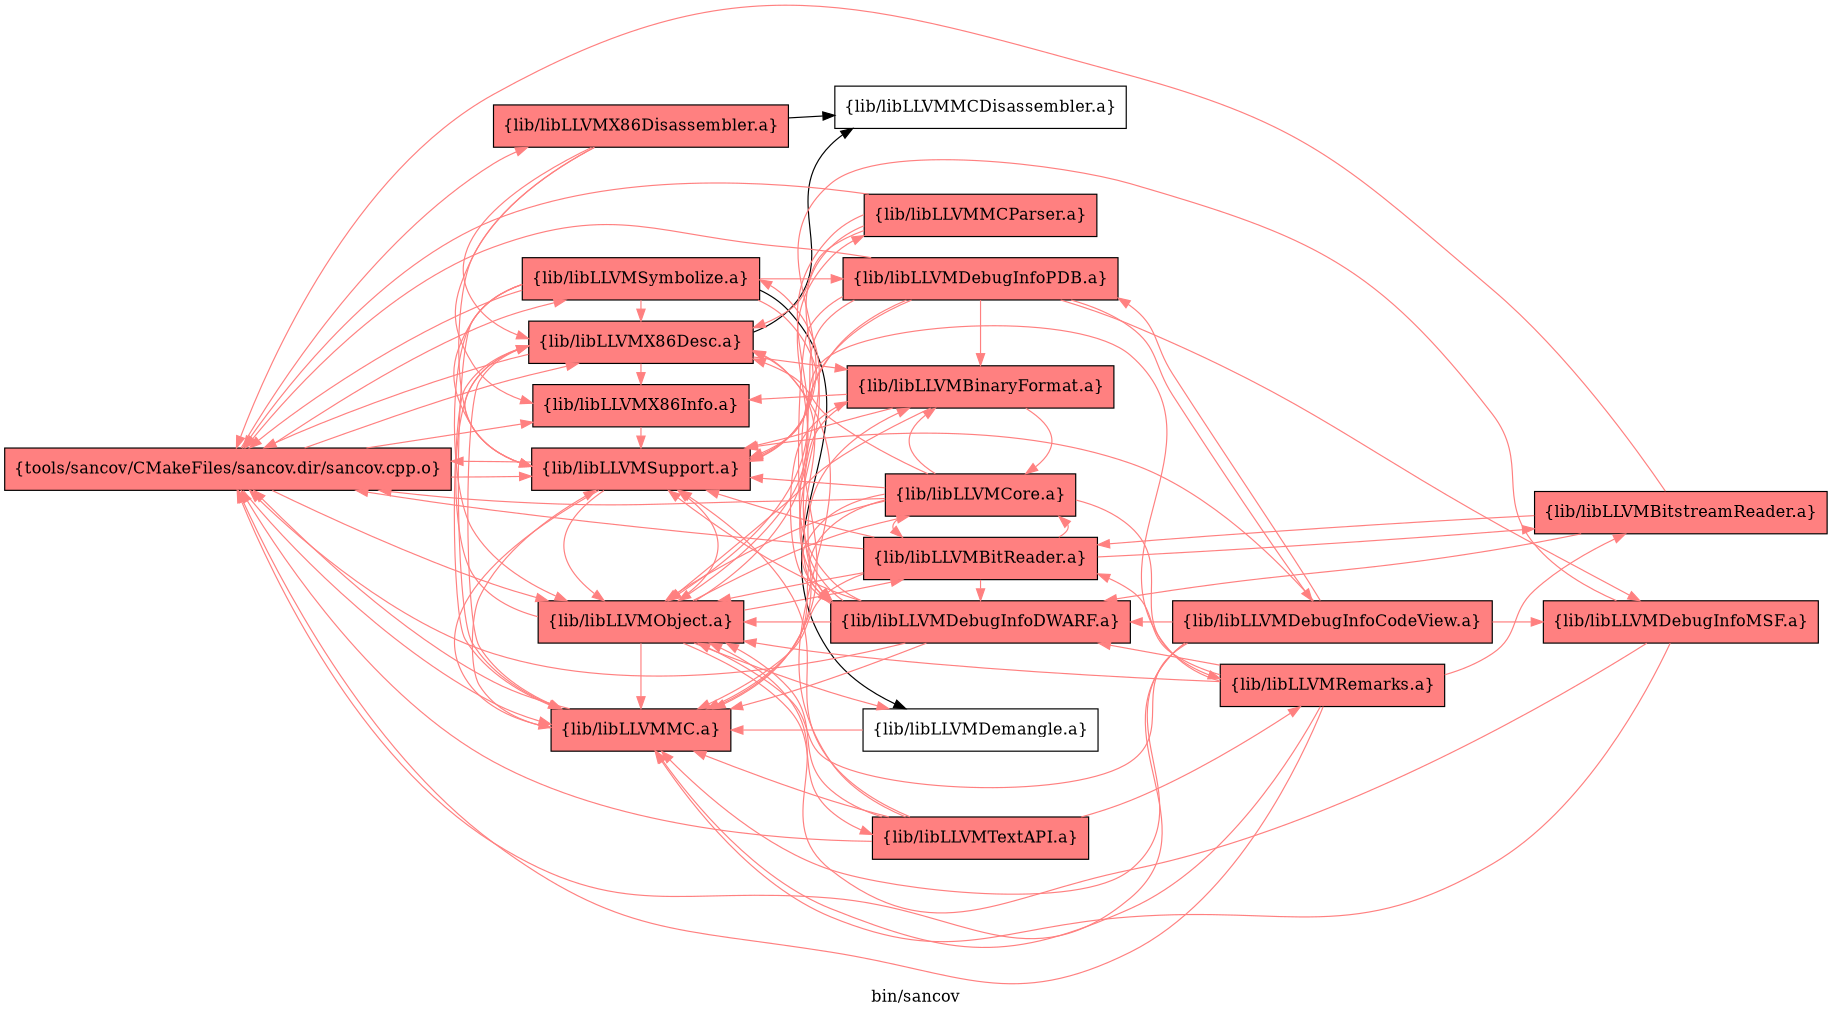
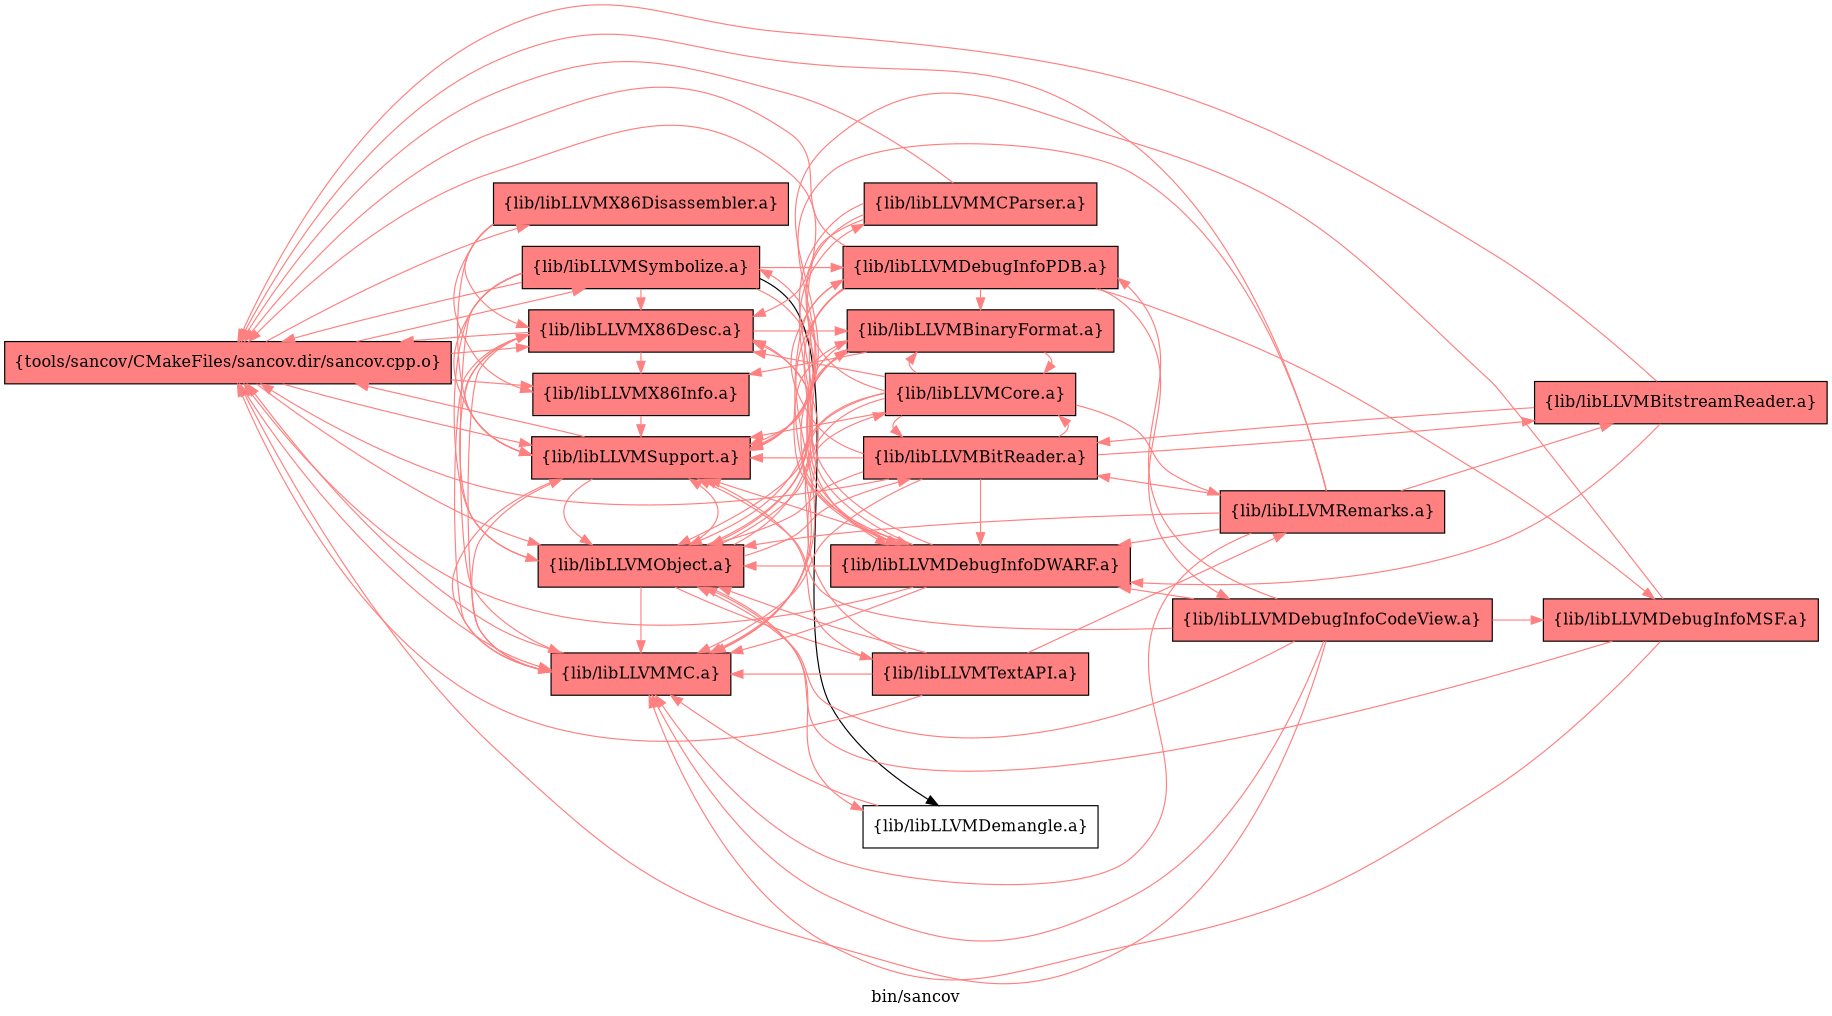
  digraph {
    label="bin/sancov"
    rankdir=LR
    node [fillcolor="1.000000 0.5 1" group=1 shape=box style=filled]
    edge [color="1.000000 0.5 1"]
    n1 [label="{tools/sancov/CMakeFiles/sancov.dir/sancov.cpp.o}"]
    n2 [label="{lib/libLLVMX86Desc.a}"]
    n3 [label="{lib/libLLVMX86Disassembler.a}"]
    n4 [label="{lib/libLLVMX86Info.a}"]
    n5 [label="{lib/libLLVMMC.a}"]
    n6 [label="{lib/libLLVMObject.a}"]
    n7 [label="{lib/libLLVMSupport.a}"]
    n8 [label="{lib/libLLVMSymbolize.a}"]
-   n9 [group=0 label="{lib/libLLVMMCDisassembler.a}" fillcolor="" style=""]
    n10 [label="{lib/libLLVMBinaryFormat.a}"]
    n11 [label="{lib/libLLVMBitReader.a}"]
    n12 [label="{lib/libLLVMCore.a}"]
    n13 [label="{lib/libLLVMMCParser.a}"]
    n14 [label="{lib/libLLVMTextAPI.a}"]
    n15 [label="{lib/libLLVMDebugInfoDWARF.a}"]
    n16 [label="{lib/libLLVMDebugInfoPDB.a}"]
    n17 [group=0 label="{lib/libLLVMDemangle.a}" fillcolor="" style=""]
    n18 [label="{lib/libLLVMBitstreamReader.a}"]
    n19 [label="{lib/libLLVMRemarks.a}"]
    n20 [label="{lib/libLLVMDebugInfoCodeView.a}"]
    n21 [label="{lib/libLLVMDebugInfoMSF.a}"]
    subgraph sub_1 {
      rank=same
      n1
    }
    subgraph sub_2 {
      rank=same
      n2
      n3
      n4
      n5
      n6
      n7
      n8
    }
    subgraph sub_3 {
      rank=same
-     n9
      n10
      n11
      n12
      n13
      n14
      n15
      n16
      n17
    }
    n1 -> n2
    n1 -> n3
    n1 -> n4
    n1 -> n5
    n1 -> n6
    n1 -> n7
    n1 -> n8
    n2 -> n1
    n2 -> n4
    n2 -> n5
    n2 -> n7
-   n2 -> n9 [color=""]
    n2 -> n10
    n3 -> n2
    n3 -> n4
    n3 -> n7
-   n3 -> n9 [color=""]
    n4 -> n7
    n5 -> n1
    n5 -> n2
    n5 -> n7
    n5 -> n10
    n6 -> n2
    n6 -> n5
    n6 -> n7
-   n10 -> n6
+   n6 -> n10
    n6 -> n11
    n6 -> n12
    n6 -> n13
    n6 -> n14
    n6 -> n17
    n7 -> n1
    n7 -> n5
    n7 -> n6
    n8 -> n1
    n8 -> n2
    n8 -> n5
    n8 -> n6
    n8 -> n7
    n8 -> n15
    n8 -> n16
    n8 -> n17 [color=""]
    n10 -> n4
    n10 -> n7
    n10 -> n12
    n10 -> n15
    n11 -> n1
    n11 -> n5
    n11 -> n6
    n11 -> n7
    n11 -> n12
    n11 -> n15
+   n11 -> n16
    n11 -> n18
    n12 -> n1
    n12 -> n2
    n12 -> n5
    n12 -> n6
    n12 -> n7
    n12 -> n10
    n12 -> n11
    n12 -> n15
    n12 -> n19
    n13 -> n1
    n13 -> n2
    n13 -> n6
    n13 -> n7
    n14 -> n1
    n14 -> n2
    n14 -> n5
    n14 -> n6
    n14 -> n7
    n14 -> n19
    n15 -> n1
    n15 -> n2
    n15 -> n5
    n15 -> n6
    n15 -> n7
    n15 -> n8
    n15 -> n10
    n16 -> n1
    n16 -> n5
    n16 -> n6
    n16 -> n7
    n16 -> n10
    n16 -> n15
    n16 -> n20
    n16 -> n21
    n17 -> n5
    n18 -> n1
    n18 -> n11
    n18 -> n15
    n19 -> n1
    n19 -> n5
    n19 -> n6
    n19 -> n7
    n19 -> n11
    n19 -> n15
    n19 -> n18
    n20 -> n1
    n20 -> n5
    n20 -> n6
    n20 -> n7
    n20 -> n15
    n20 -> n16
    n20 -> n21
    n21 -> n5
    n21 -> n6
    n21 -> n7
  }
